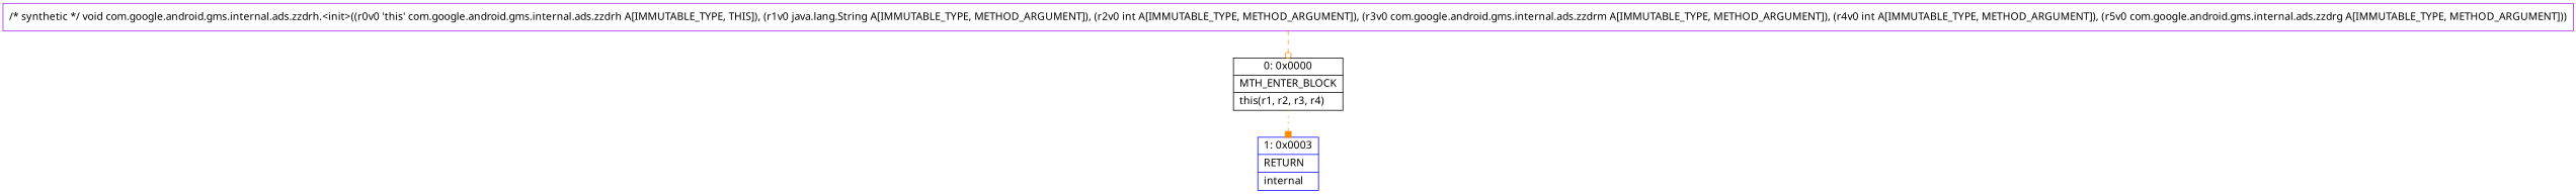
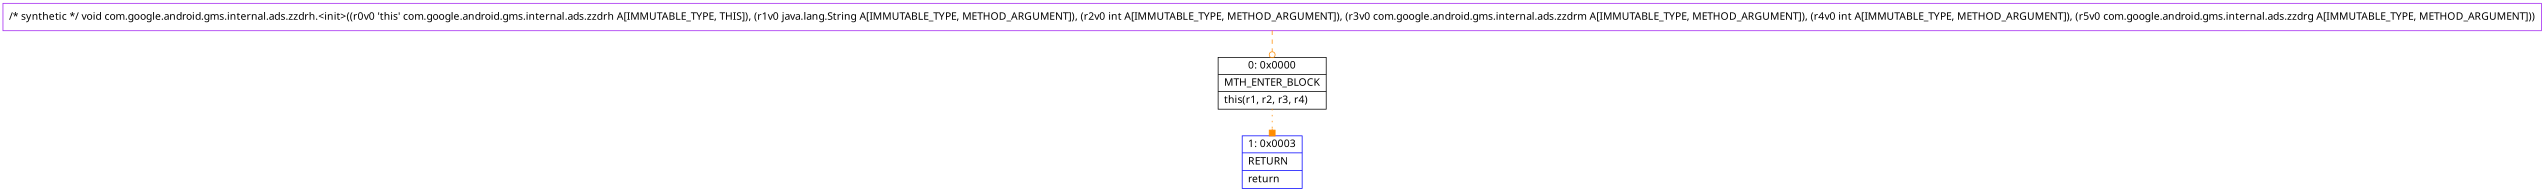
  digraph {
    fontname="Noto Sans"
    node [shape=record fontname="Noto Sans"]
    edge [color=darkorange fontname="Noto Sans"]
    n1 [label="{0\:\ 0x0000|MTH_ENTER_BLOCK\l|this(r1, r2, r3, r4)\l}" color=black]
-   n2 [label="{1\:\ 0x0003|RETURN\l|internal\l}" color=blue]
+   n2 [label="{1\:\ 0x0003|RETURN\l|return\l}" color=blue]
    n3 [label="{\/* synthetic *\/ void com.google.android.gms.internal.ads.zzdrh.\<init\>((r0v0 'this' com.google.android.gms.internal.ads.zzdrh A[IMMUTABLE_TYPE, THIS]), (r1v0 java.lang.String A[IMMUTABLE_TYPE, METHOD_ARGUMENT]), (r2v0 int A[IMMUTABLE_TYPE, METHOD_ARGUMENT]), (r3v0 com.google.android.gms.internal.ads.zzdrm A[IMMUTABLE_TYPE, METHOD_ARGUMENT]), (r4v0 int A[IMMUTABLE_TYPE, METHOD_ARGUMENT]), (r5v0 com.google.android.gms.internal.ads.zzdrg A[IMMUTABLE_TYPE, METHOD_ARGUMENT])) }" color=purple]
    n1 -> n2 [style=dotted arrowhead=box]
    n3 -> n1 [style=dashed arrowhead=odot]
  }
